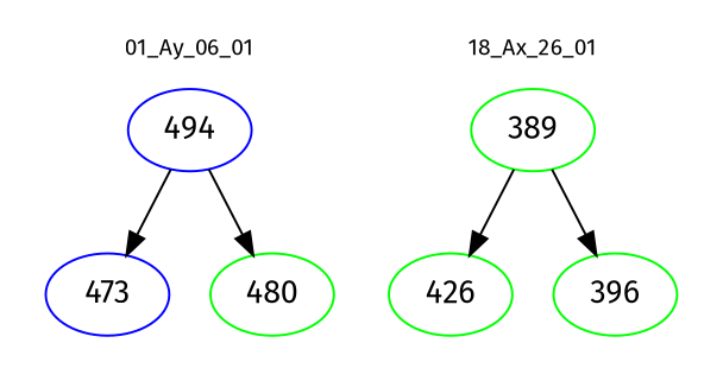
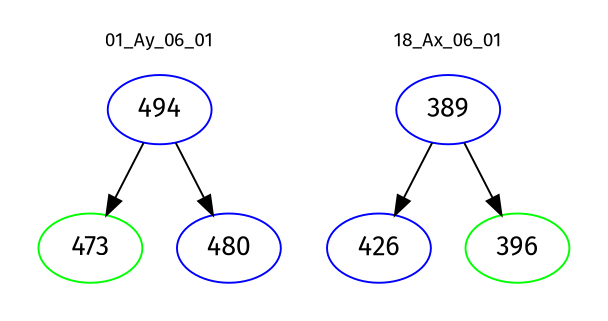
  digraph {
    fontname="Fira Sans"
    node [color=blue fontname="Fira Sans"]
    edge [color=black fontname="Fira Sans"]
    n1 [label=494]
-   n2 [label=473]
-   n3 [color=green label=480]
-   n4 [color=green label=389]
-   n5 [color=green label=426]
+   n2 [color=green label=473]
+   n3 [label=480]
+   n4 [label=389]
+   n5 [label=426]
    n6 [color=green label=396]
    subgraph cluster_1 {
      color=white
      fontsize=10
      label="01_Ay_06_01"
      n1
      n2
      n3
    }
    subgraph cluster_2 {
      color=white
      fontsize=10
-     label="18_Ax_26_01"
+     label="18_Ax_06_01"
      n4
      n5
      n6
    }
    n1 -> n2
    n1 -> n3
    n4 -> n5
    n4 -> n6
  }
